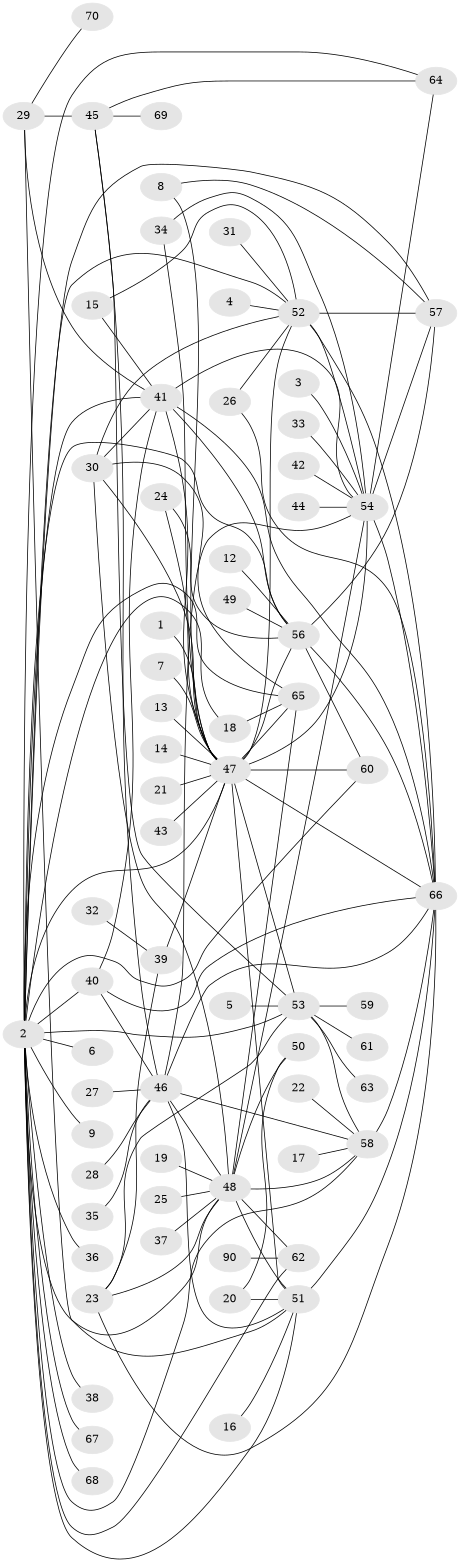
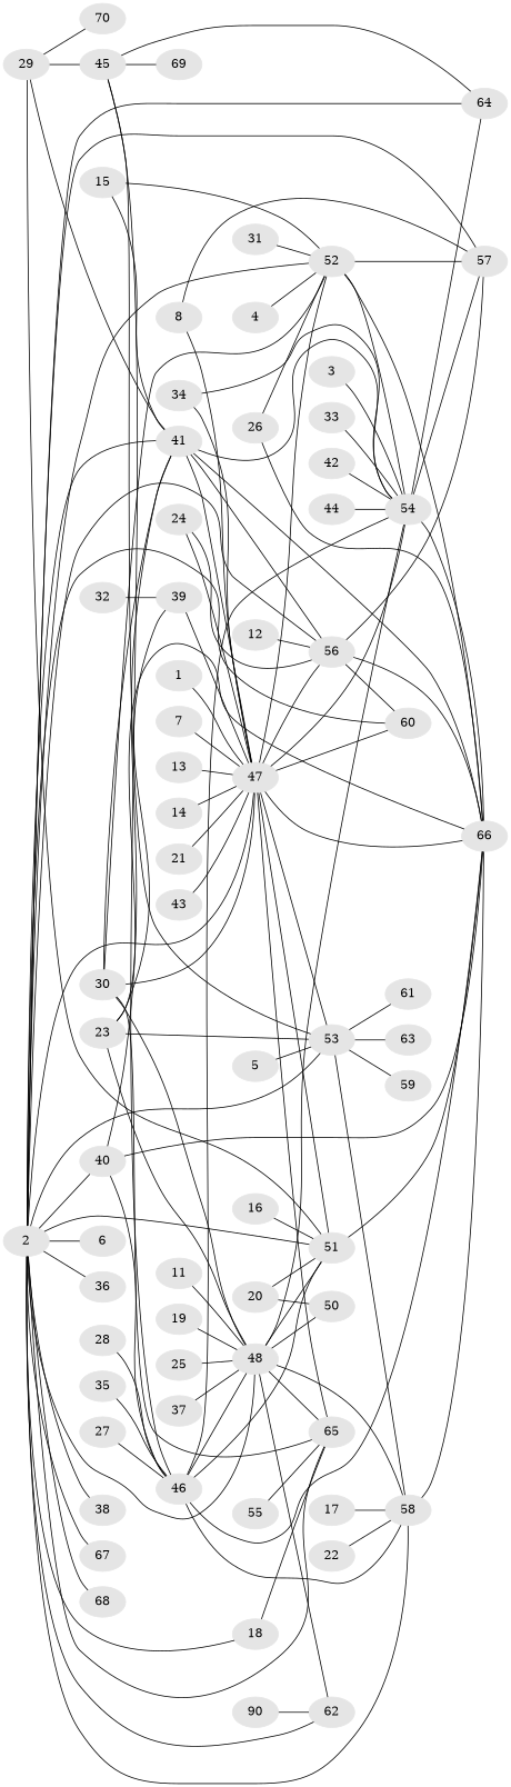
  graph {
    rankdir=LR
    node [color=gray90 style=filled]
    edge [weight=1.0]
    1
    47
    51
    52
    53
    56
    60
    65
    54
    66
    2
    6
-   9
    18
    36
    38
    40
    41
    48
    57
    58
    62
    64
    67
    68
    46
    50
    59
    61
    63
    3
    4
    5
    7
    8
    n36 [label=90]
+   11
    12
    13
    14
    15
    16
    17
    19
    20
    21
    22
    23
    39
    24
    25
    26
    27
    28
    29
    45
    70
    69
    30
    31
    32
    33
    34
    35
    37
    42
    43
    44
-   49
+   55
    1 -- 47
    47 -- 51
    47 -- 52
    47 -- 53
    47 -- 56
    47 -- 60
    47 -- 65
    47 -- 54 [weight=4.0]
    47 -- 66 [weight=2.0]
    51 -- 66
    52 -- 54
    52 -- 66
    52 -- 57 [weight=2.0]
    53 -- 58
    53 -- 59
    53 -- 61
    53 -- 63
    56 -- 60
    56 -- 66
    56 -- 57
    54 -- 66
    54 -- 57
    54 -- 64
    2 -- 47
    2 -- 51
    2 -- 52
    2 -- 53
    2 -- 56
    2 -- 60
    2 -- 65
    2 -- 6
-   2 -- 9
    2 -- 18
    2 -- 36
    2 -- 38
    2 -- 40
    2 -- 41
    2 -- 48 [weight=2.0]
    2 -- 57
    2 -- 58
    2 -- 62
    2 -- 64
    2 -- 67
    2 -- 68
    18 -- 65
    40 -- 66
    40 -- 41
    40 -- 46
    41 -- 47 [weight=2.0]
    41 -- 56
    41 -- 54
    41 -- 66
    48 -- 51 [weight=2.0]
    48 -- 65
    48 -- 54 [weight=2.0]
    48 -- 58 [weight=2.0]
    48 -- 62
    48 -- 50
    58 -- 66
    46 -- 51
    46 -- 54
    46 -- 66
    46 -- 48
    46 -- 58
    3 -- 54
    4 -- 52
    5 -- 53
    7 -- 47
    8 -- 47
    8 -- 57
    n36 -- 62
+   11 -- 48
    12 -- 56
    13 -- 47
    14 -- 47
    15 -- 52
    15 -- 41
    16 -- 51
    17 -- 58
    19 -- 48
    20 -- 51
    20 -- 50
    21 -- 47
    22 -- 58
    23 -- 53
    23 -- 66
    23 -- 48
    23 -- 39
    39 -- 47
    24 -- 47
    24 -- 56
    25 -- 48
    26 -- 52 [weight=2.0]
    26 -- 66
    27 -- 46
    28 -- 46
    29 -- 51
    29 -- 41
    29 -- 45 [weight=2.0]
    29 -- 70
    45 -- 53
    45 -- 64
    45 -- 46
    45 -- 69
    30 -- 47
    30 -- 52
    30 -- 65 [weight=2.0]
    30 -- 41
    30 -- 48
    31 -- 52
    32 -- 39
    33 -- 54
    34 -- 47
    34 -- 54
    35 -- 46
    37 -- 48
    42 -- 54
    43 -- 47
    44 -- 54
-   49 -- 56
+   55 -- 65
  }
